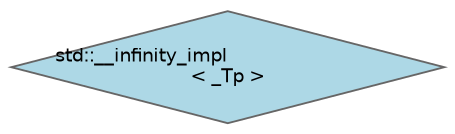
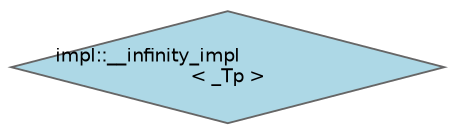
  digraph {
    rankdir=LR
-   n1 [color=grey40 fillcolor=lightblue fontname=Helvetica fontsize=10 height=0.2 label="std::__infinity_impl\l\< _Tp \>" shape=diamond style=filled width=0.4]
+   n1 [color=grey40 fillcolor=lightblue fontname=Helvetica fontsize=10 height=0.2 label="impl::__infinity_impl\l\< _Tp \>" shape=diamond style=filled width=0.4]
  }
